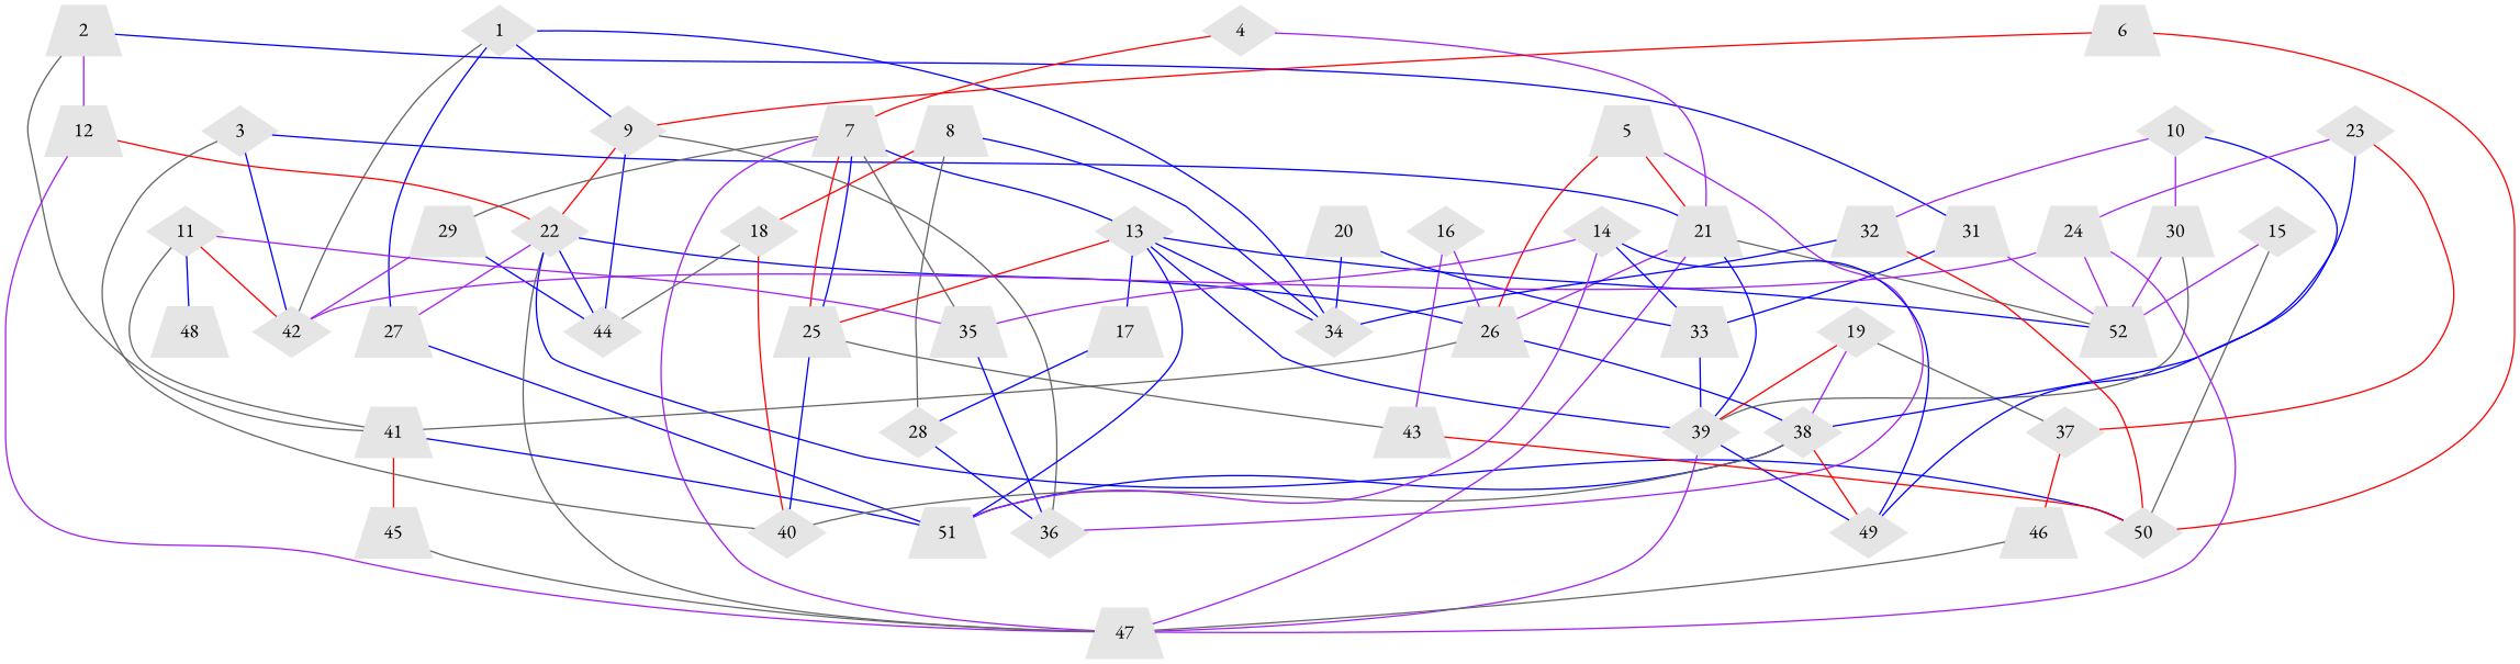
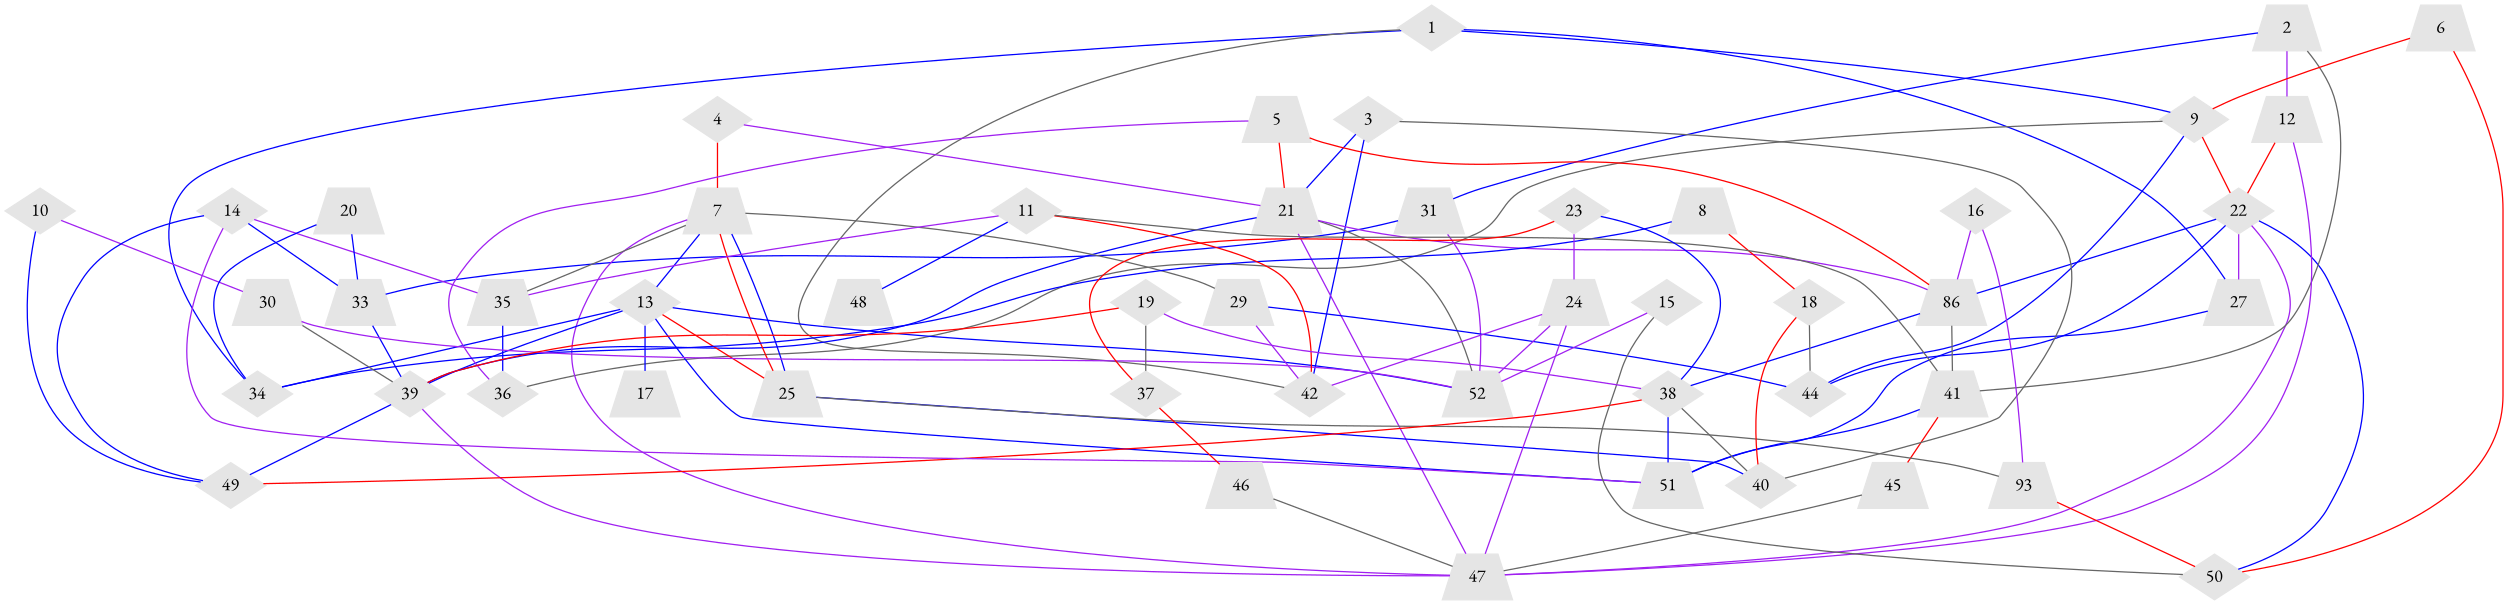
  graph {
    fontname="EB Garamond"
    node [color=gray90 fontname="EB Garamond" shape=trapezium style=filled]
    edge [color=blue fontname="EB Garamond"]
    1 [shape=diamond]
    9 [shape=diamond]
    27
    34 [shape=diamond]
    42 [shape=diamond]
    36 [shape=diamond]
    22 [shape=diamond]
    44 [shape=diamond]
    51
    2
    12
    31
    41
    47
    52
    33
    3 [shape=diamond]
    21
    40 [shape=diamond]
-   26
+   26 [label=86]
    39 [shape=diamond]
    4 [shape=diamond]
    7
    13 [shape=diamond]
    25
    29
    35
    5
    38 [shape=diamond]
    6
    50 [shape=diamond]
    17
-   43
+   43 [label=93]
    8
    18 [shape=diamond]
-   28 [shape=diamond]
    45
    10 [shape=diamond]
    30
-   32
    49 [shape=diamond]
    11 [shape=diamond]
    48
    14 [shape=diamond]
    15 [shape=diamond]
    16 [shape=diamond]
    19 [shape=diamond]
    37 [shape=diamond]
    46
    20
    23 [shape=diamond]
    24
    1 -- 9
    1 -- 27
    1 -- 34
    1 -- 42 [color=gray40]
    9 -- 36 [color=gray40]
    9 -- 22 [color=red]
    9 -- 44
    27 -- 51
    22 -- 27 [color=purple]
    22 -- 44
-   22 -- 47 [color=gray40]
+   22 -- 47 [color=purple]
    22 -- 26
    22 -- 50
    2 -- 12 [color=purple]
    2 -- 31
    2 -- 41 [color=gray40]
    12 -- 22 [color=red]
    12 -- 47 [color=purple]
    31 -- 52 [color=purple]
    31 -- 33
    41 -- 51
    41 -- 45 [color=red]
    33 -- 39
    3 -- 42
    3 -- 21
    3 -- 40 [color=gray40]
    21 -- 47 [color=purple]
    21 -- 52 [color=gray40]
    21 -- 26 [color=purple]
    21 -- 39
    26 -- 41 [color=gray40]
    26 -- 38
    39 -- 47 [color=purple]
    39 -- 49
    4 -- 21 [color=purple]
    4 -- 7 [color=red]
    7 -- 47 [color=purple]
    7 -- 13
    7 -- 25 [color=red]
    7 -- 25
    7 -- 29 [color=gray40]
    7 -- 35 [color=gray40]
    13 -- 34
    13 -- 51
    13 -- 52
    13 -- 39
    13 -- 25 [color=red]
    13 -- 17
    25 -- 40
    25 -- 43 [color=gray40]
    29 -- 42 [color=purple]
    29 -- 44
    35 -- 36
    5 -- 36 [color=purple]
    5 -- 21 [color=red]
    5 -- 26 [color=red]
    38 -- 51
    38 -- 40 [color=gray40]
    38 -- 49 [color=red]
    6 -- 9 [color=red]
    6 -- 50 [color=red]
-   17 -- 28
    43 -- 50 [color=red]
    8 -- 34
    8 -- 18 [color=red]
-   8 -- 28 [color=gray40]
    18 -- 44 [color=gray40]
    18 -- 40 [color=red]
-   28 -- 36
    45 -- 47 [color=gray40]
    10 -- 30 [color=purple]
-   10 -- 32 [color=purple]
    10 -- 49
    30 -- 52 [color=purple]
    30 -- 39 [color=gray40]
-   32 -- 34
-   32 -- 50 [color=red]
    11 -- 42 [color=red]
    11 -- 41 [color=gray40]
    11 -- 35 [color=purple]
    11 -- 48
    14 -- 51 [color=purple]
    14 -- 33
    14 -- 35 [color=purple]
    14 -- 49
    15 -- 52 [color=purple]
    15 -- 50 [color=gray40]
    16 -- 26 [color=purple]
    16 -- 43 [color=purple]
    19 -- 39 [color=red]
    19 -- 38 [color=purple]
    19 -- 37 [color=gray40]
    37 -- 46 [color=red]
    46 -- 47 [color=gray40]
    20 -- 34
    20 -- 33
    23 -- 38
    23 -- 37 [color=red]
    23 -- 24 [color=purple]
    24 -- 42 [color=purple]
    24 -- 47 [color=purple]
    24 -- 52 [color=purple]
  }
